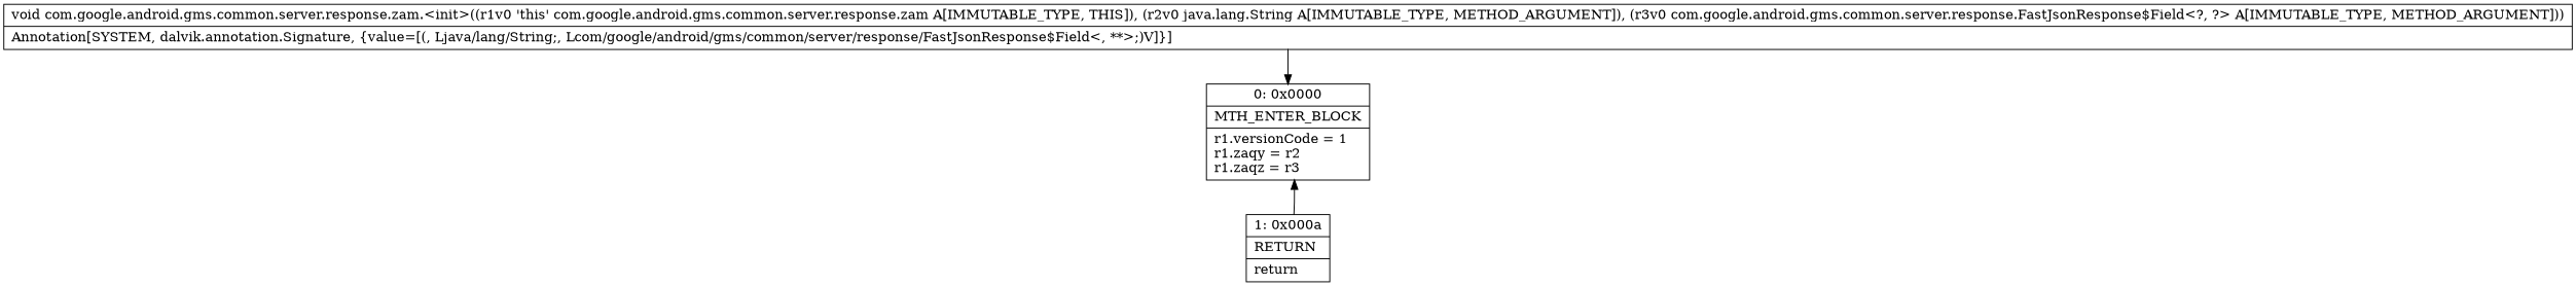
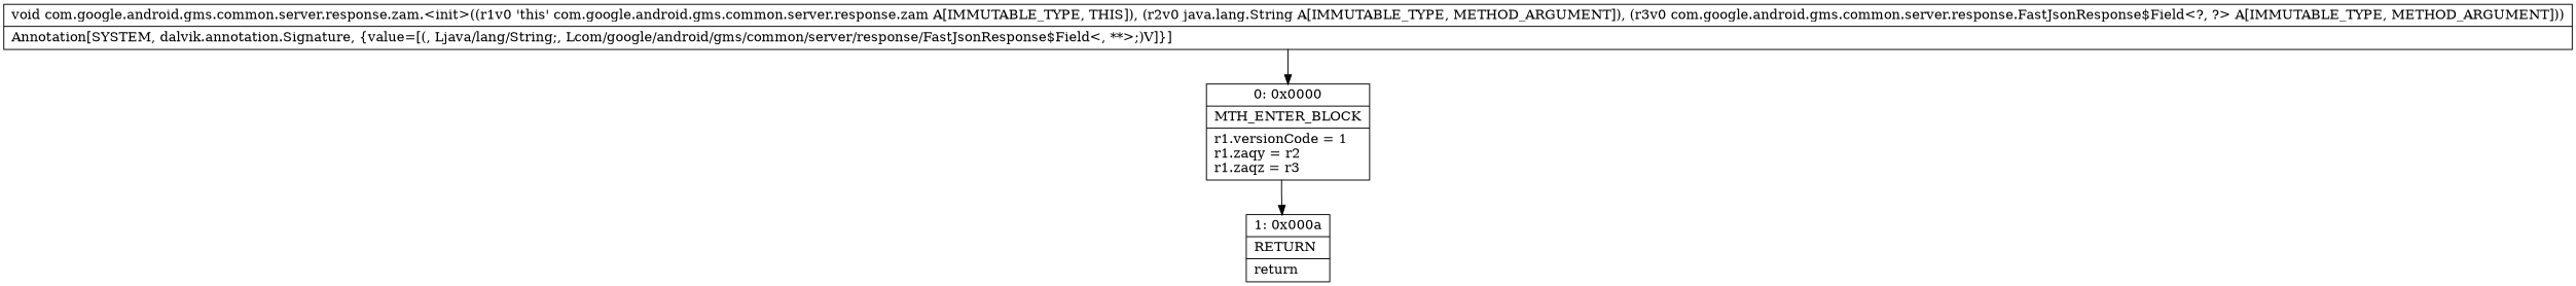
  digraph {
    node [shape=record]
    n1 [label="{0\:\ 0x0000|MTH_ENTER_BLOCK\l|r1.versionCode = 1\lr1.zaqy = r2\lr1.zaqz = r3\l}"]
    n2 [label="{1\:\ 0x000a|RETURN\l|return\l}"]
    n3 [label="{void com.google.android.gms.common.server.response.zam.\<init\>((r1v0 'this' com.google.android.gms.common.server.response.zam A[IMMUTABLE_TYPE, THIS]), (r2v0 java.lang.String A[IMMUTABLE_TYPE, METHOD_ARGUMENT]), (r3v0 com.google.android.gms.common.server.response.FastJsonResponse$Field\<?, ?\> A[IMMUTABLE_TYPE, METHOD_ARGUMENT]))  | Annotation[SYSTEM, dalvik.annotation.Signature, \{value=[(, Ljava\/lang\/String;, Lcom\/google\/android\/gms\/common\/server\/response\/FastJsonResponse$Field\<, **\>;)V]\}]\l}"]
-   n2 -> n1
+   n1 -> n2
    n3 -> n1
  }
